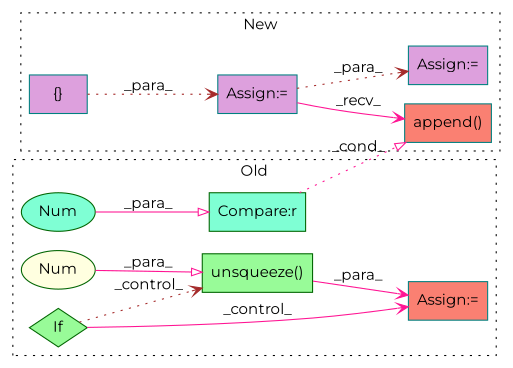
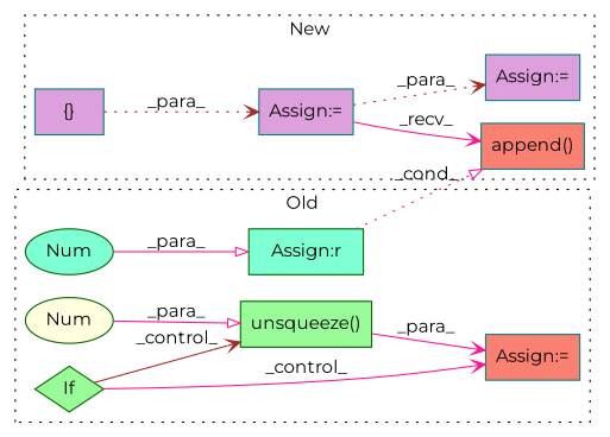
  digraph {
    fontname=Montserrat
    rankdir=LR
    node [a=68 color=darkgreen fillcolor=plum fontname=Montserrat l=3 shape=box style=filled]
    edge [arrowhead=vee color=deeppink fontname=Montserrat style=solid]
    n1 [a=75 fillcolor=palegreen l="23,1" label="unsqueeze()" s="4408,4433"]
    n2 [a=76 fillcolor=lightyellow l=2 label=Num s=4431 shape=ellipse]
    n3 [color=teal fillcolor=salmon label="Assign:=" s=4405]
-   n4 [a=40 fillcolor=aquamarine l=22 label="Compare:r" s=4238]
+   n4 [a=40 fillcolor=aquamarine l=22 label="Assign:r" s=4238]
    n5 [a=76 fillcolor=aquamarine l=1 label=Num s=4259 shape=ellipse]
    n6 [a=96 fillcolor=palegreen label=If s=4235 shape=diamond]
    n7 [a=75 color=teal fillcolor=salmon l="21,1" label="append()" s="13420,13456"]
    n8 [a=59 color=teal l="2,1" label="{}" s="13273,13273"]
    n9 [color=teal label="Assign:=" s=13270]
    n10 [color=teal label="Assign:=" s=13692]
    subgraph cluster_1 {
      label=Old
      style=dotted
      n1
      n2
      n3
      n4
      n5
      n6
    }
    subgraph cluster_2 {
      label=New
      style=dotted
      n7
      n8
      n9
      n10
    }
    n1 -> n3 [label=_para_]
    n2 -> n1 [arrowhead=onormal label=_para_]
    n4 -> n7 [arrowhead=onormal label=_cond_ style=dotted]
    n5 -> n4 [arrowhead=onormal label=_para_]
-   n6 -> n1 [color=brown label=_control_ style=dotted]
+   n6 -> n1 [color=brown label=_control_]
    n6 -> n3 [label=_control_]
    n8 -> n9 [color=brown label=_para_ style=dotted]
    n9 -> n7 [label=_recv_]
    n9 -> n10 [color=brown label=_para_ style=dotted]
  }
